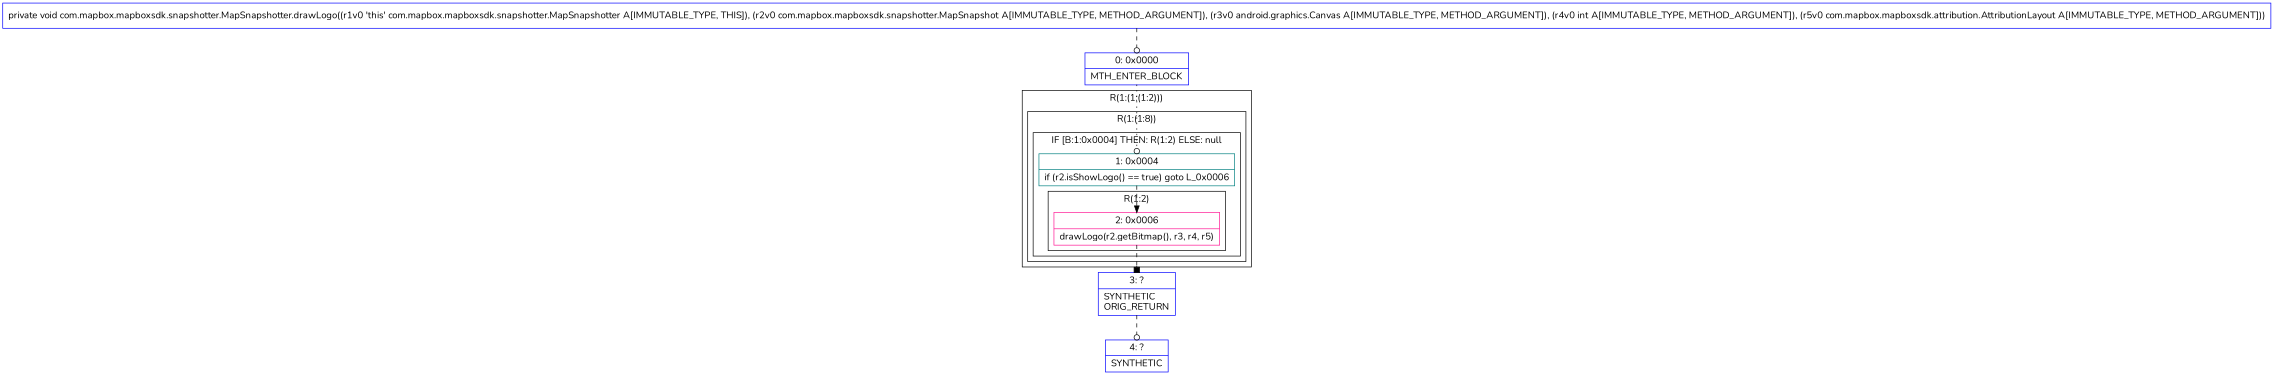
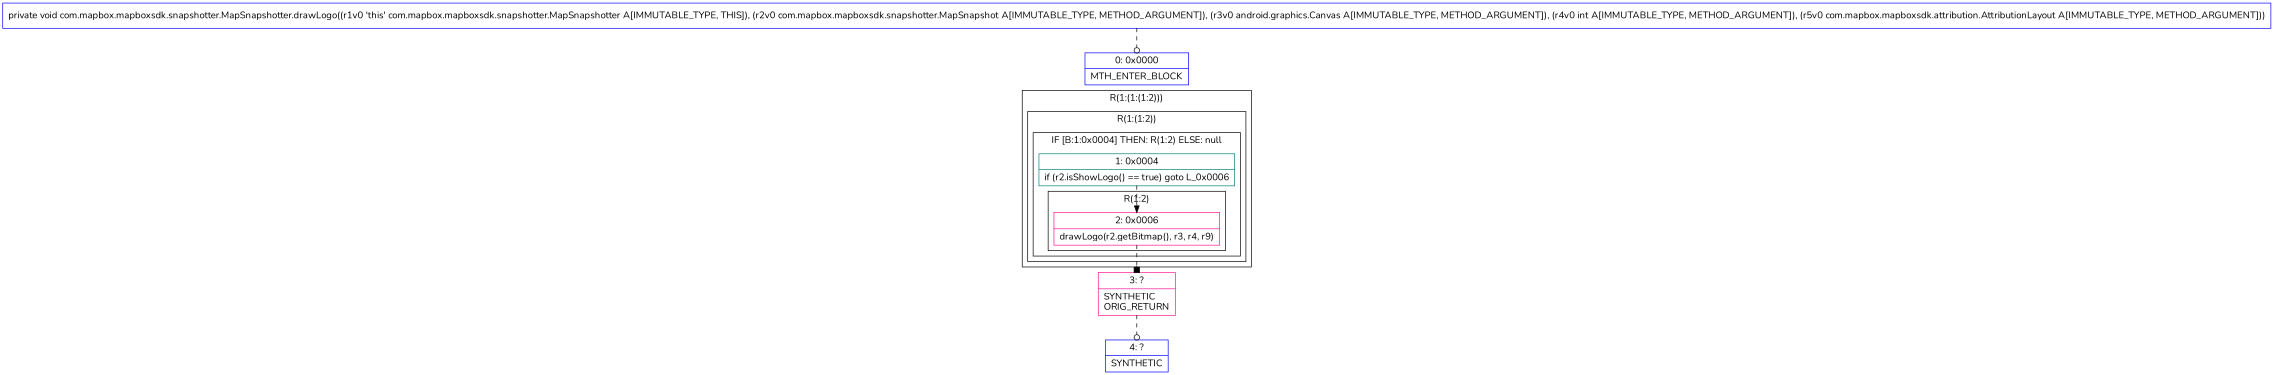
  digraph {
    fontname=Nunito
    node [color=blue fontname=Nunito shape=record]
    edge [arrowhead=odot fontname=Nunito style=dashed]
-   n1 [color=deeppink label="{2\:\ 0x0006|drawLogo(r2.getBitmap(), r3, r4, r5)\l}"]
+   n1 [color=deeppink label="{2\:\ 0x0006|drawLogo(r2.getBitmap(), r3, r4, r9)\l}"]
    n2 [color=teal label="{1\:\ 0x0004|if (r2.isShowLogo() == true) goto L_0x0006\l}"]
-   n3 [label="{3\:\ ?|SYNTHETIC\lORIG_RETURN\l}"]
+   n3 [color=deeppink label="{3\:\ ?|SYNTHETIC\lORIG_RETURN\l}"]
    n4 [label="{4\:\ ?|SYNTHETIC\l}"]
    n5 [label="{0\:\ 0x0000|MTH_ENTER_BLOCK\l}"]
    n6 [label="{private void com.mapbox.mapboxsdk.snapshotter.MapSnapshotter.drawLogo((r1v0 'this' com.mapbox.mapboxsdk.snapshotter.MapSnapshotter A[IMMUTABLE_TYPE, THIS]), (r2v0 com.mapbox.mapboxsdk.snapshotter.MapSnapshot A[IMMUTABLE_TYPE, METHOD_ARGUMENT]), (r3v0 android.graphics.Canvas A[IMMUTABLE_TYPE, METHOD_ARGUMENT]), (r4v0 int A[IMMUTABLE_TYPE, METHOD_ARGUMENT]), (r5v0 com.mapbox.mapboxsdk.attribution.AttributionLayout A[IMMUTABLE_TYPE, METHOD_ARGUMENT])) }"]
    subgraph cluster_1 {
      label="R(1:(1:(1:2)))"
      subgraph cluster_2 {
-       label="R(1:(1:8))"
+       label="R(1:(1:2))"
        subgraph cluster_3 {
          label="IF [B:1:0x0004] THEN: R(1:2) ELSE: null"
          n2
          subgraph cluster_4 {
            label="R(1:2)"
            n1
          }
        }
      }
    }
    n1 -> n3 [arrowhead=box]
    n2 -> n1 [arrowhead=normal]
    n3 -> n4
-   n5 -> n2 [style=dotted]
    n6 -> n5
  }
